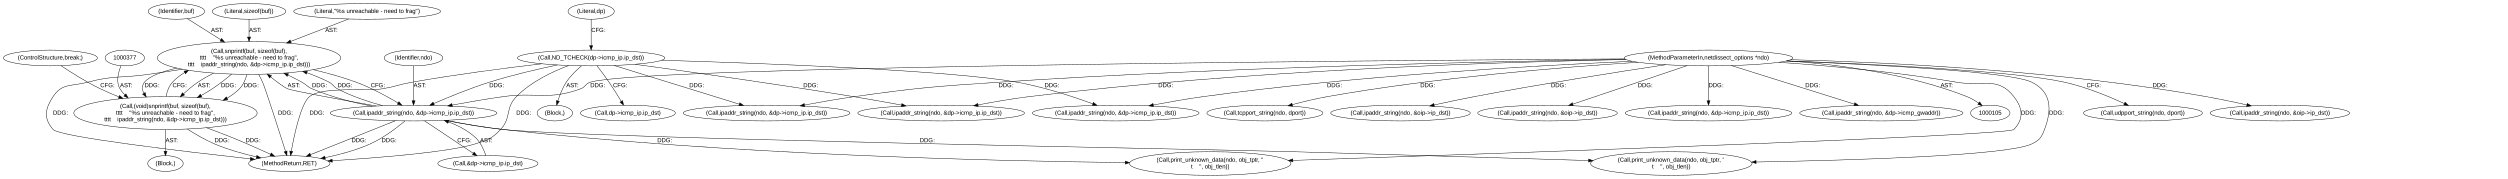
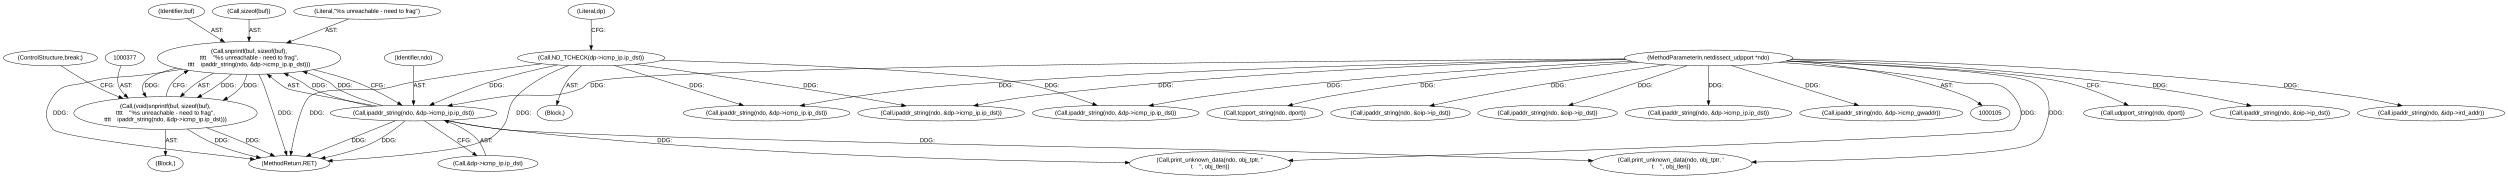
  digraph {
    fontname="Liberation Sans"
    node [fontname="Liberation Sans"]
    edge [fontname="Liberation Sans"]
    n1 [label="(Call,snprintf(buf, sizeof(buf),\n\t\t\t\t    \"%s unreachable - need to frag\",\n\t\t\t\t    ipaddr_string(ndo, &dp->icmp_ip.ip_dst)))"]
    n2 [label="(Call,ipaddr_string(ndo, &dp->icmp_ip.ip_dst))"]
    n3 [label="(Call,(void)snprintf(buf, sizeof(buf),\n\t\t\t\t    \"%s unreachable - need to frag\",\n\t\t\t\t    ipaddr_string(ndo, &dp->icmp_ip.ip_dst)))"]
    n4 [label="(MethodReturn,RET)"]
    n5 [label="(Call,print_unknown_data(ndo, obj_tptr, \"\n\t    \", obj_tlen))"]
    n6 [label="(Call,&dp->icmp_ip.ip_dst)"]
    n7 [label="(Call,print_unknown_data(ndo, obj_tptr, \"\n\t    \", obj_tlen))"]
    n8 [label="(Block,)"]
-   n9 [label="(MethodParameterIn,netdissect_options *ndo)"]
+   n9 [label="(MethodParameterIn,netdissect_udpport *ndo)"]
    n10 [label="(Call,udpport_string(ndo, dport))"]
    n11 [label="(Call,ipaddr_string(ndo, &dp->icmp_ip.ip_dst))"]
    n12 [label="(Call,ipaddr_string(ndo, &oip->ip_dst))"]
+   n13 [label="(Call,ipaddr_string(ndo, &idp->ird_addr))"]
    n14 [label="(Call,tcpport_string(ndo, dport))"]
    n15 [label="(Call,ipaddr_string(ndo, &oip->ip_dst))"]
    n16 [label="(Call,ipaddr_string(ndo, &dp->icmp_ip.ip_dst))"]
    n17 [label="(Call,ipaddr_string(ndo, &dp->icmp_ip.ip_dst))"]
    n18 [label="(Call,ipaddr_string(ndo, &oip->ip_dst))"]
    n19 [label="(Call,ipaddr_string(ndo, &dp->icmp_ip.ip_dst))"]
    n20 [label="(Call,ipaddr_string(ndo, &dp->icmp_gwaddr))"]
    n21 [label=1000105]
    n22 [label="(Call,ND_TCHECK(dp->icmp_ip.ip_dst))"]
    n23 [label="(Block,)"]
-   n24 [label="(Call,dp->icmp_ip.ip_dst)"]
    n25 [label="(ControlStructure,break;)"]
    n26 [label="(Literal,dp)"]
    n27 [label="(Literal,\"%s unreachable - need to frag\")"]
    n28 [label="(Identifier,buf)"]
-   n29 [label="(Literal,sizeof(buf))"]
+   n29 [label="(Call,sizeof(buf))"]
    n30 [label="(Identifier,ndo)"]
    1000377
    n1 -> n2 [label="CFG: "]
    n1 -> n3 [label="AST: "]
    n1 -> n3 [label="DDG: "]
    n1 -> n3 [label="DDG: "]
    n1 -> n3 [label="DDG: "]
    n1 -> n4 [label="DDG: "]
    n1 -> n4 [label="DDG: "]
    n2 -> n1 [label="AST: "]
    n2 -> n1 [label="DDG: "]
    n2 -> n1 [label="DDG: "]
    n2 -> n4 [label="DDG: "]
    n2 -> n4 [label="DDG: "]
    n2 -> n5 [label="DDG: "]
    n2 -> n6 [label="CFG: "]
    n2 -> n7 [label="DDG: "]
    n3 -> n1 [label="CFG: "]
    n3 -> n4 [label="DDG: "]
    n3 -> n4 [label="DDG: "]
    n3 -> n8 [label="AST: "]
    n6 -> n2 [label="AST: "]
    n9 -> n2 [label="DDG: "]
    n9 -> n5 [label="DDG: "]
    n9 -> n7 [label="DDG: "]
    n9 -> n10 [label="CFG: "]
    n9 -> n11 [label="DDG: "]
    n9 -> n12 [label="DDG: "]
+   n9 -> n13 [label="DDG: "]
    n9 -> n14 [label="DDG: "]
    n9 -> n15 [label="DDG: "]
    n9 -> n16 [label="DDG: "]
    n9 -> n17 [label="DDG: "]
    n9 -> n18 [label="DDG: "]
    n9 -> n19 [label="DDG: "]
    n9 -> n20 [label="DDG: "]
    n9 -> n21 [label="AST: "]
    n22 -> n2 [label="DDG: "]
    n22 -> n4 [label="DDG: "]
    n22 -> n4 [label="DDG: "]
    n22 -> n11 [label="DDG: "]
    n22 -> n16 [label="DDG: "]
    n22 -> n17 [label="DDG: "]
    n22 -> n23 [label="AST: "]
-   n22 -> n24 [label="CFG: "]
    n25 -> n3 [label="CFG: "]
    n26 -> n22 [label="CFG: "]
    n27 -> n1 [label="AST: "]
    n28 -> n1 [label="AST: "]
    n29 -> n1 [label="AST: "]
    n30 -> n2 [label="AST: "]
    1000377 -> n3 [label="AST: "]
  }
